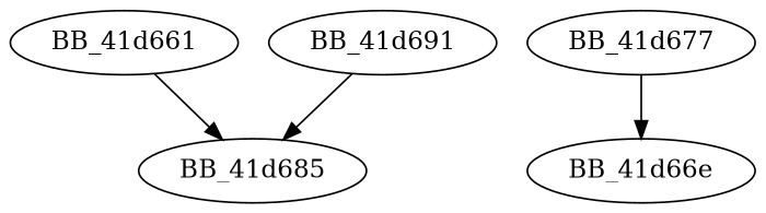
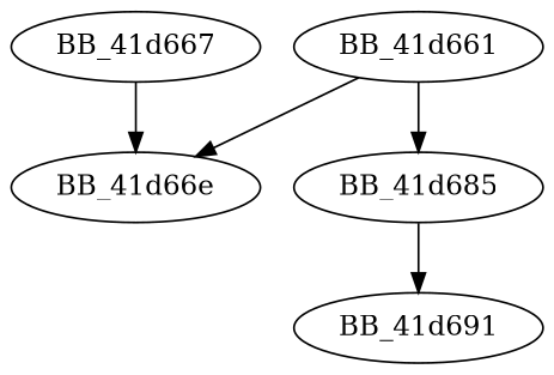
  digraph {
    BB_41d661
    BB_41d66e
    n3 [label=BB_41d685]
    BB_41d691
-   BB_41d677
+   BB_41d677 [label=BB_41d667]
+   BB_41d661 -> BB_41d66e
    BB_41d661 -> n3
-   BB_41d691 -> n3
+   n3 -> BB_41d691
    BB_41d677 -> BB_41d66e
  }
